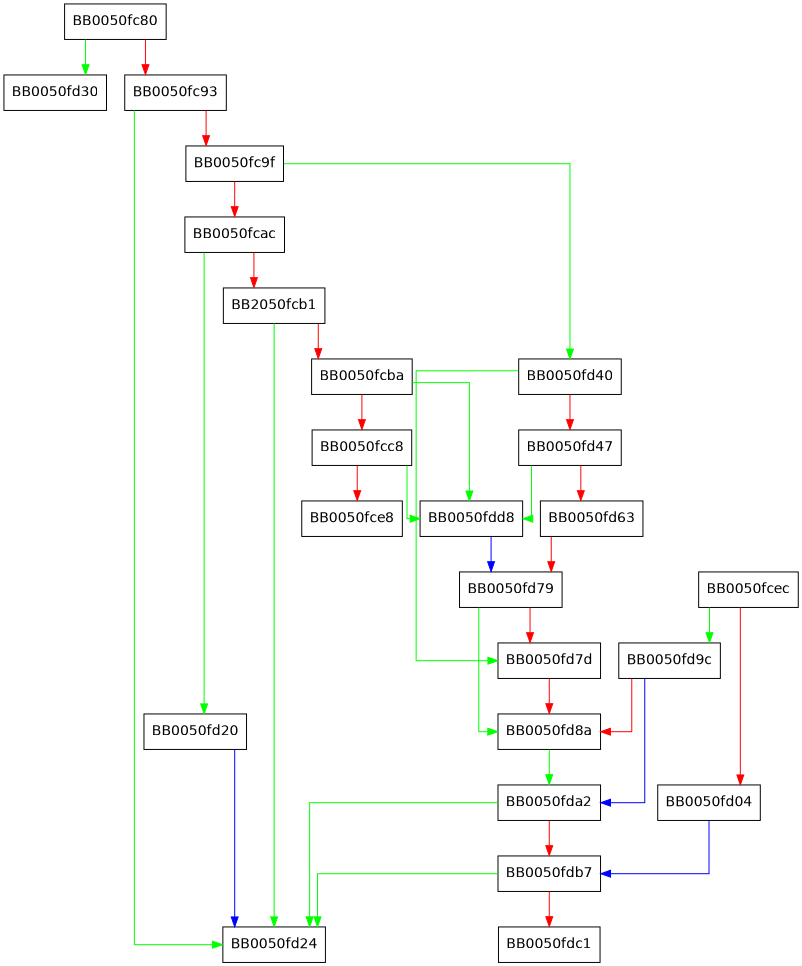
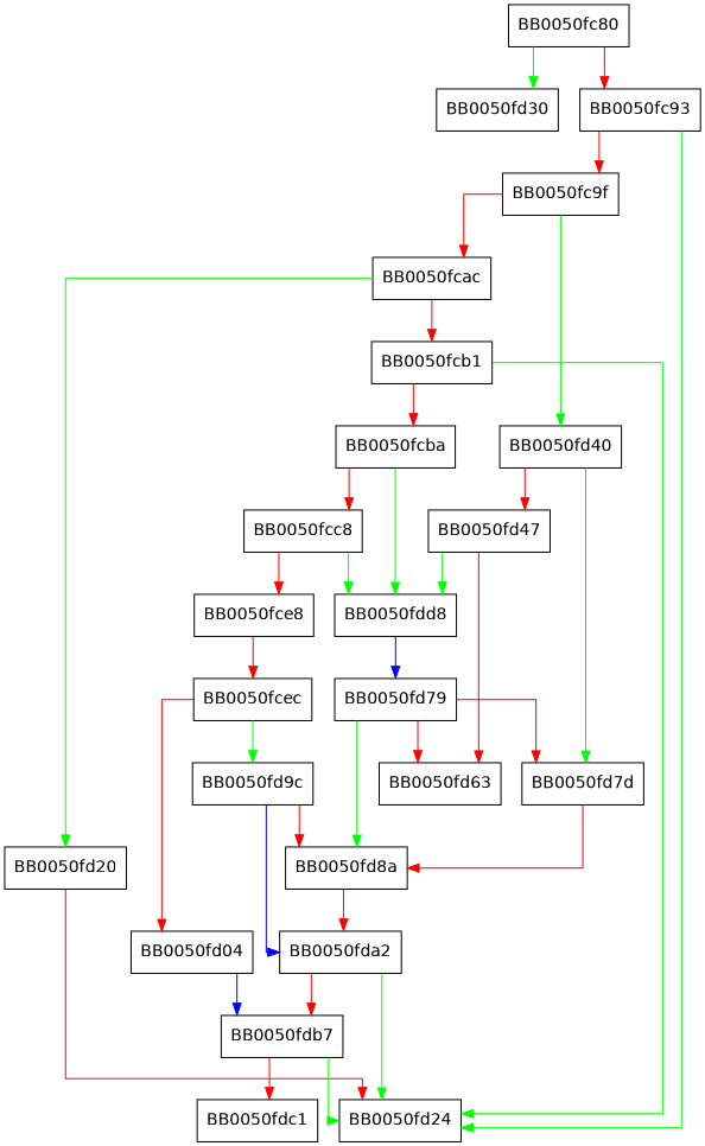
  digraph {
    fontname="DejaVu Sans"
    splines=ortho
    node [fontname="DejaVu Sans" shape=box]
    edge [color=red fontname="DejaVu Sans"]
    BB0050fc80
    BB0050fd30
    BB0050fc93
    BB0050fd24
    BB0050fc9f
    BB0050fd40
    BB0050fcac
    BB0050fd7d
    BB0050fd47
    BB0050fd20
-   BB0050fcb1 [label=BB2050fcb1]
+   BB0050fcb1
    BB0050fd8a
    BB0050fdd8
    BB0050fd63
    BB0050fcba
    BB0050fcc8
    BB0050fd79
    BB0050fce8
    BB0050fcec
    BB0050fd9c
    BB0050fd04
    BB0050fda2
    BB0050fdb7
    BB0050fdc1
    BB0050fc80 -> BB0050fd30 [color=green]
    BB0050fc80 -> BB0050fc93
    BB0050fc93 -> BB0050fd24 [color=green]
    BB0050fc93 -> BB0050fc9f
    BB0050fc9f -> BB0050fd40 [color=green]
    BB0050fc9f -> BB0050fcac
    BB0050fd40 -> BB0050fd7d [color=green]
    BB0050fd40 -> BB0050fd47
    BB0050fcac -> BB0050fd20 [color=green]
    BB0050fcac -> BB0050fcb1
    BB0050fd7d -> BB0050fd8a
    BB0050fd47 -> BB0050fdd8 [color=green]
    BB0050fd47 -> BB0050fd63
-   BB0050fd20 -> BB0050fd24 [color=blue]
+   BB0050fd20 -> BB0050fd24
    BB0050fcb1 -> BB0050fd24 [color=green]
    BB0050fcb1 -> BB0050fcba
-   BB0050fd8a -> BB0050fda2 [color=green]
+   BB0050fd8a -> BB0050fda2
    BB0050fdd8 -> BB0050fd79 [color=blue]
-   BB0050fd63 -> BB0050fd79
+   BB0050fd79 -> BB0050fd63
    BB0050fcba -> BB0050fdd8 [color=green]
    BB0050fcba -> BB0050fcc8
    BB0050fcc8 -> BB0050fdd8 [color=green]
    BB0050fcc8 -> BB0050fce8
    BB0050fd79 -> BB0050fd7d
    BB0050fd79 -> BB0050fd8a [color=green]
+   BB0050fce8 -> BB0050fcec
    BB0050fcec -> BB0050fd9c [color=green]
    BB0050fcec -> BB0050fd04
    BB0050fd9c -> BB0050fd8a
    BB0050fd9c -> BB0050fda2 [color=blue]
    BB0050fd04 -> BB0050fdb7 [color=blue]
    BB0050fda2 -> BB0050fd24 [color=green]
    BB0050fda2 -> BB0050fdb7
    BB0050fdb7 -> BB0050fd24 [color=green]
    BB0050fdb7 -> BB0050fdc1
  }
